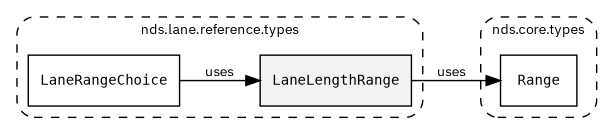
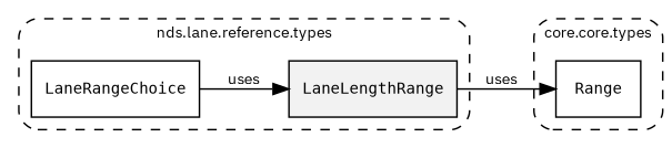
  digraph {
    fontname="IBM Plex Sans"
    fontsize=10
    rankdir=LR
    node [fontname="IBM Plex Sans" fontsize=10 shape=box]
    edge [fontname="IBM Plex Sans" fontsize=10]
    n1 [fillcolor="#0000000D" label=<<font face="monospace"><table align="center" border="0" cellspacing="0" cellpadding="0"><tr><td href="../../../content/packages/nds.lane.reference.types.html#Structure-LaneLengthRange" title="Structure defined in nds.lane.reference.types">LaneLengthRange</td></tr></table></font>> style=filled]
    n2 [label=<<font face="monospace"><table align="center" border="0" cellspacing="0" cellpadding="0"><tr><td href="../../../content/packages/nds.lane.reference.types.html#Choice-LaneRangeChoice" title="Choice defined in nds.lane.reference.types">LaneRangeChoice</td></tr></table></font>>]
    n3 [label=<<font face="monospace"><table align="center" border="0" cellspacing="0" cellpadding="0"><tr><td href="../../../content/packages/nds.core.types.html#Structure-Range" title="Structure defined in nds.core.types">Range</td></tr></table></font>>]
    subgraph cluster_1 {
      label="nds.lane.reference.types"
      style="dashed, rounded"
      n1
      n2
    }
    subgraph cluster_2 {
-     label="nds.core.types"
+     label="core.core.types"
      style="dashed, rounded"
      n3
    }
    n1 -> n3 [label=uses]
    n2 -> n1 [label=uses]
  }
